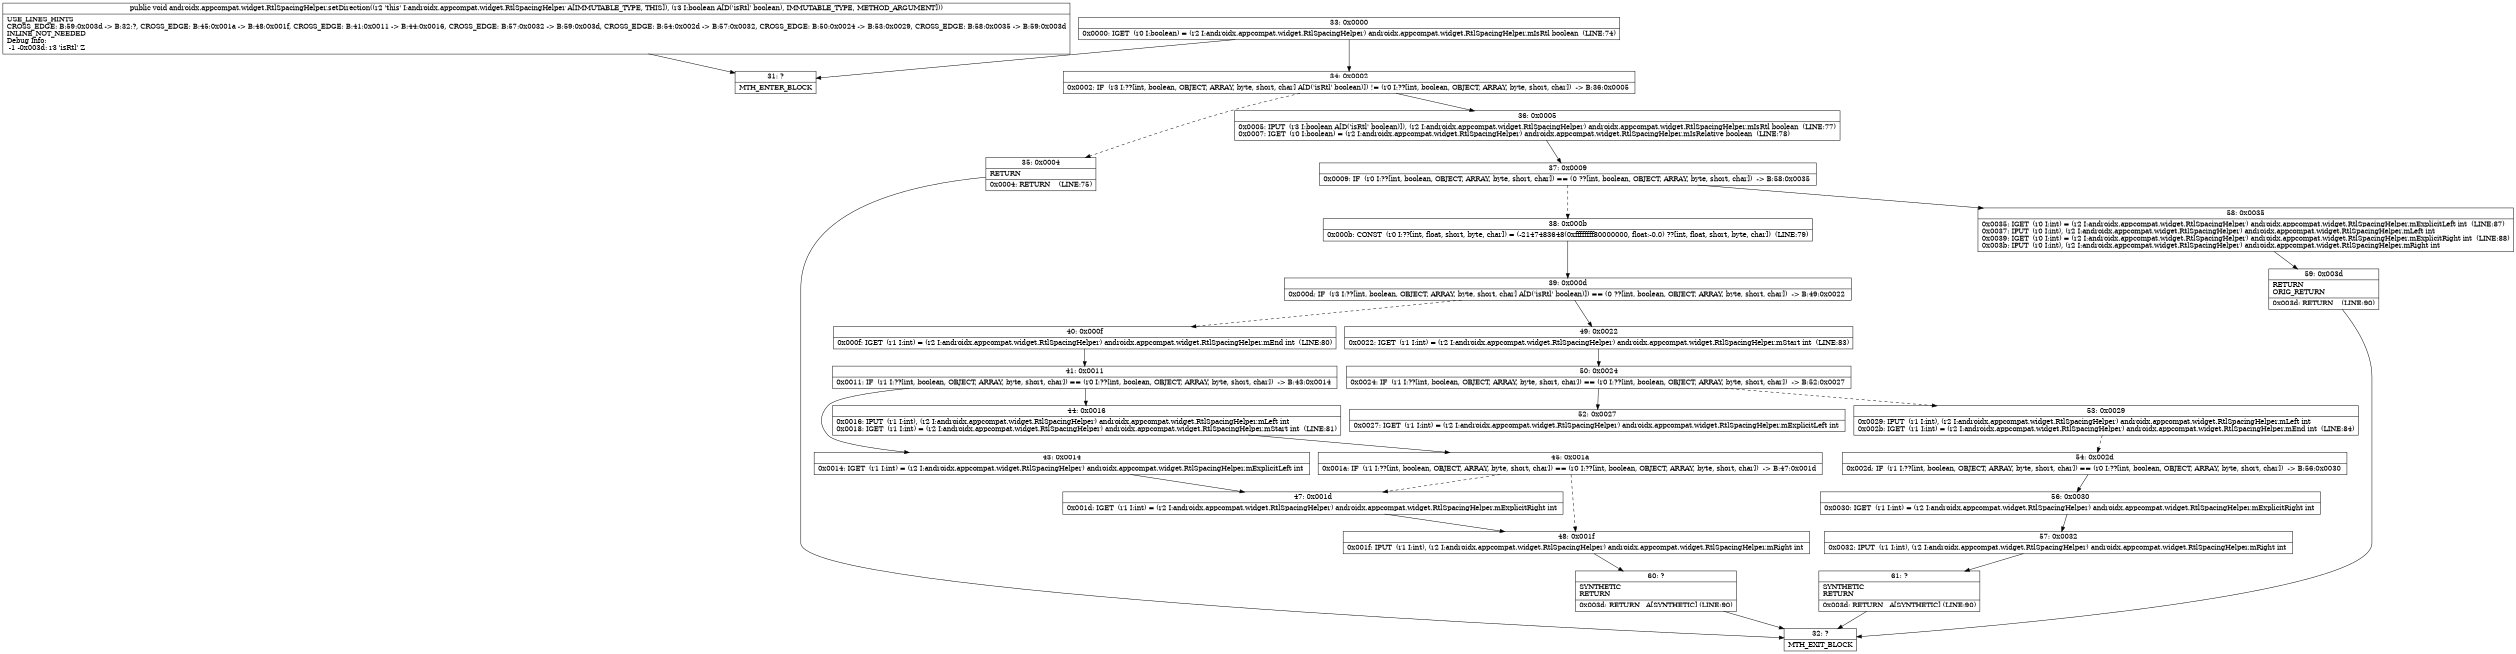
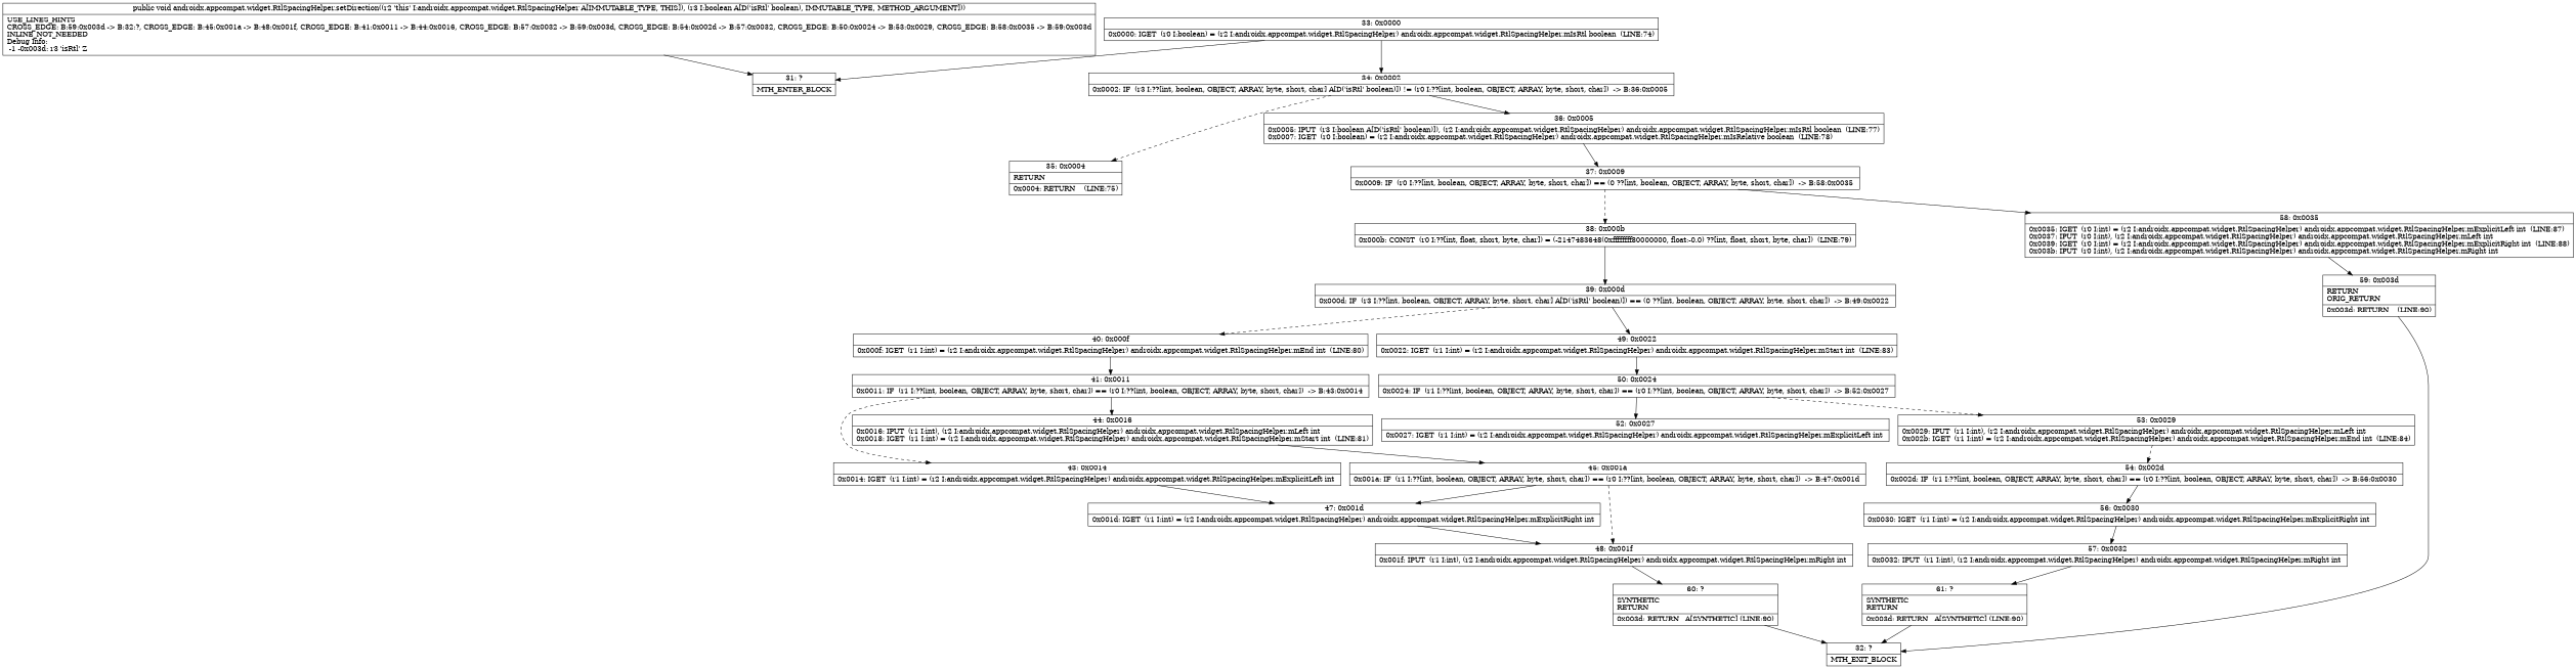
  digraph {
    node [shape=record]
    n1 [label="{31\:\ ?|MTH_ENTER_BLOCK\l}"]
    n2 [label="{33\:\ 0x0000|0x0000: IGET  (r0 I:boolean) = (r2 I:androidx.appcompat.widget.RtlSpacingHelper) androidx.appcompat.widget.RtlSpacingHelper.mIsRtl boolean  (LINE:74)\l}"]
    n3 [label="{34\:\ 0x0002|0x0002: IF  (r3 I:??[int, boolean, OBJECT, ARRAY, byte, short, char] A[D('isRtl' boolean)]) != (r0 I:??[int, boolean, OBJECT, ARRAY, byte, short, char])  \-\> B:36:0x0005 \l}"]
    n4 [label="{35\:\ 0x0004|RETURN\l|0x0004: RETURN    (LINE:75)\l}"]
    n5 [label="{36\:\ 0x0005|0x0005: IPUT  (r3 I:boolean A[D('isRtl' boolean)]), (r2 I:androidx.appcompat.widget.RtlSpacingHelper) androidx.appcompat.widget.RtlSpacingHelper.mIsRtl boolean  (LINE:77)\l0x0007: IGET  (r0 I:boolean) = (r2 I:androidx.appcompat.widget.RtlSpacingHelper) androidx.appcompat.widget.RtlSpacingHelper.mIsRelative boolean  (LINE:78)\l}"]
    n6 [label="{32\:\ ?|MTH_EXIT_BLOCK\l}"]
    n7 [label="{37\:\ 0x0009|0x0009: IF  (r0 I:??[int, boolean, OBJECT, ARRAY, byte, short, char]) == (0 ??[int, boolean, OBJECT, ARRAY, byte, short, char])  \-\> B:58:0x0035 \l}"]
    n8 [label="{38\:\ 0x000b|0x000b: CONST  (r0 I:??[int, float, short, byte, char]) = (\-2147483648(0xffffffff80000000, float:\-0.0) ??[int, float, short, byte, char])  (LINE:79)\l}"]
    n9 [label="{58\:\ 0x0035|0x0035: IGET  (r0 I:int) = (r2 I:androidx.appcompat.widget.RtlSpacingHelper) androidx.appcompat.widget.RtlSpacingHelper.mExplicitLeft int  (LINE:87)\l0x0037: IPUT  (r0 I:int), (r2 I:androidx.appcompat.widget.RtlSpacingHelper) androidx.appcompat.widget.RtlSpacingHelper.mLeft int \l0x0039: IGET  (r0 I:int) = (r2 I:androidx.appcompat.widget.RtlSpacingHelper) androidx.appcompat.widget.RtlSpacingHelper.mExplicitRight int  (LINE:88)\l0x003b: IPUT  (r0 I:int), (r2 I:androidx.appcompat.widget.RtlSpacingHelper) androidx.appcompat.widget.RtlSpacingHelper.mRight int \l}"]
    n10 [label="{39\:\ 0x000d|0x000d: IF  (r3 I:??[int, boolean, OBJECT, ARRAY, byte, short, char] A[D('isRtl' boolean)]) == (0 ??[int, boolean, OBJECT, ARRAY, byte, short, char])  \-\> B:49:0x0022 \l}"]
    n11 [label="{59\:\ 0x003d|RETURN\lORIG_RETURN\l|0x003d: RETURN    (LINE:90)\l}"]
    n12 [label="{40\:\ 0x000f|0x000f: IGET  (r1 I:int) = (r2 I:androidx.appcompat.widget.RtlSpacingHelper) androidx.appcompat.widget.RtlSpacingHelper.mEnd int  (LINE:80)\l}"]
    n13 [label="{49\:\ 0x0022|0x0022: IGET  (r1 I:int) = (r2 I:androidx.appcompat.widget.RtlSpacingHelper) androidx.appcompat.widget.RtlSpacingHelper.mStart int  (LINE:83)\l}"]
    n14 [label="{41\:\ 0x0011|0x0011: IF  (r1 I:??[int, boolean, OBJECT, ARRAY, byte, short, char]) == (r0 I:??[int, boolean, OBJECT, ARRAY, byte, short, char])  \-\> B:43:0x0014 \l}"]
    n15 [label="{50\:\ 0x0024|0x0024: IF  (r1 I:??[int, boolean, OBJECT, ARRAY, byte, short, char]) == (r0 I:??[int, boolean, OBJECT, ARRAY, byte, short, char])  \-\> B:52:0x0027 \l}"]
    n16 [label="{43\:\ 0x0014|0x0014: IGET  (r1 I:int) = (r2 I:androidx.appcompat.widget.RtlSpacingHelper) androidx.appcompat.widget.RtlSpacingHelper.mExplicitLeft int \l}"]
    n17 [label="{44\:\ 0x0016|0x0016: IPUT  (r1 I:int), (r2 I:androidx.appcompat.widget.RtlSpacingHelper) androidx.appcompat.widget.RtlSpacingHelper.mLeft int \l0x0018: IGET  (r1 I:int) = (r2 I:androidx.appcompat.widget.RtlSpacingHelper) androidx.appcompat.widget.RtlSpacingHelper.mStart int  (LINE:81)\l}"]
    n18 [label="{47\:\ 0x001d|0x001d: IGET  (r1 I:int) = (r2 I:androidx.appcompat.widget.RtlSpacingHelper) androidx.appcompat.widget.RtlSpacingHelper.mExplicitRight int \l}"]
    n19 [label="{45\:\ 0x001a|0x001a: IF  (r1 I:??[int, boolean, OBJECT, ARRAY, byte, short, char]) == (r0 I:??[int, boolean, OBJECT, ARRAY, byte, short, char])  \-\> B:47:0x001d \l}"]
    n20 [label="{48\:\ 0x001f|0x001f: IPUT  (r1 I:int), (r2 I:androidx.appcompat.widget.RtlSpacingHelper) androidx.appcompat.widget.RtlSpacingHelper.mRight int \l}"]
    n21 [label="{60\:\ ?|SYNTHETIC\lRETURN\l|0x003d: RETURN   A[SYNTHETIC] (LINE:90)\l}"]
    n22 [label="{52\:\ 0x0027|0x0027: IGET  (r1 I:int) = (r2 I:androidx.appcompat.widget.RtlSpacingHelper) androidx.appcompat.widget.RtlSpacingHelper.mExplicitLeft int \l}"]
    n23 [label="{53\:\ 0x0029|0x0029: IPUT  (r1 I:int), (r2 I:androidx.appcompat.widget.RtlSpacingHelper) androidx.appcompat.widget.RtlSpacingHelper.mLeft int \l0x002b: IGET  (r1 I:int) = (r2 I:androidx.appcompat.widget.RtlSpacingHelper) androidx.appcompat.widget.RtlSpacingHelper.mEnd int  (LINE:84)\l}"]
    n24 [label="{54\:\ 0x002d|0x002d: IF  (r1 I:??[int, boolean, OBJECT, ARRAY, byte, short, char]) == (r0 I:??[int, boolean, OBJECT, ARRAY, byte, short, char])  \-\> B:56:0x0030 \l}"]
    n25 [label="{56\:\ 0x0030|0x0030: IGET  (r1 I:int) = (r2 I:androidx.appcompat.widget.RtlSpacingHelper) androidx.appcompat.widget.RtlSpacingHelper.mExplicitRight int \l}"]
    n26 [label="{57\:\ 0x0032|0x0032: IPUT  (r1 I:int), (r2 I:androidx.appcompat.widget.RtlSpacingHelper) androidx.appcompat.widget.RtlSpacingHelper.mRight int \l}"]
    n27 [label="{61\:\ ?|SYNTHETIC\lRETURN\l|0x003d: RETURN   A[SYNTHETIC] (LINE:90)\l}"]
    n28 [label="{public void androidx.appcompat.widget.RtlSpacingHelper.setDirection((r2 'this' I:androidx.appcompat.widget.RtlSpacingHelper A[IMMUTABLE_TYPE, THIS]), (r3 I:boolean A[D('isRtl' boolean), IMMUTABLE_TYPE, METHOD_ARGUMENT]))  | USE_LINES_HINTS\lCROSS_EDGE: B:59:0x003d \-\> B:32:?, CROSS_EDGE: B:45:0x001a \-\> B:48:0x001f, CROSS_EDGE: B:41:0x0011 \-\> B:44:0x0016, CROSS_EDGE: B:57:0x0032 \-\> B:59:0x003d, CROSS_EDGE: B:54:0x002d \-\> B:57:0x0032, CROSS_EDGE: B:50:0x0024 \-\> B:53:0x0029, CROSS_EDGE: B:58:0x0035 \-\> B:59:0x003d\lINLINE_NOT_NEEDED\lDebug Info:\l  \-1 \-0x003d: r3 'isRtl' Z\l}"]
    n2 -> n1
    n2 -> n3
    n3 -> n4 [style=dashed]
    n3 -> n5
-   n4 -> n6
    n5 -> n7
    n7 -> n8 [style=dashed]
    n7 -> n9
    n8 -> n10
    n9 -> n11
    n10 -> n12 [style=dashed]
    n10 -> n13
    n11 -> n6
    n12 -> n14
    n13 -> n15
-   n14 -> n16
+   n14 -> n16 [style=dashed]
    n14 -> n17 [style=solid]
    n15 -> n22
    n15 -> n23 [style=dashed]
    n16 -> n18
    n17 -> n19
    n18 -> n20
-   n19 -> n18 [style=dashed]
+   n19 -> n18
    n19 -> n20 [style=dashed]
    n20 -> n21
    n21 -> n6
    n23 -> n24 [style=dashed]
    n24 -> n25
    n25 -> n26
    n26 -> n27
    n27 -> n6
    n28 -> n1
  }
